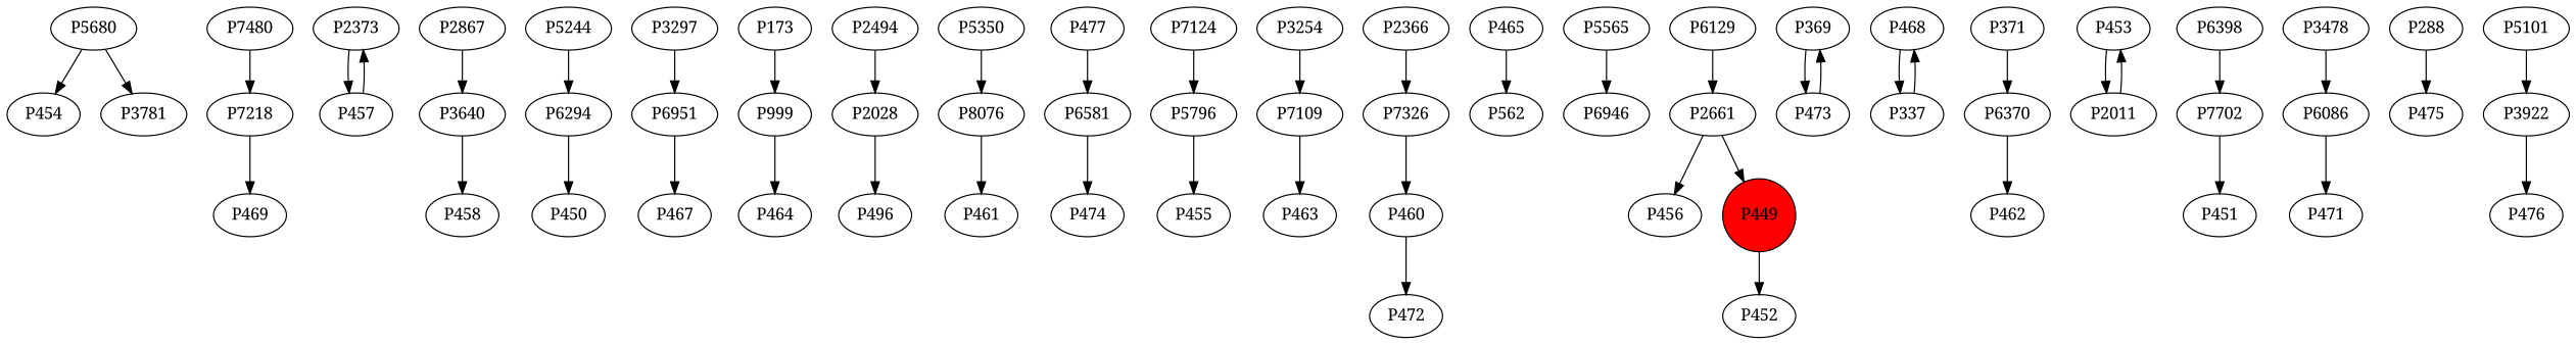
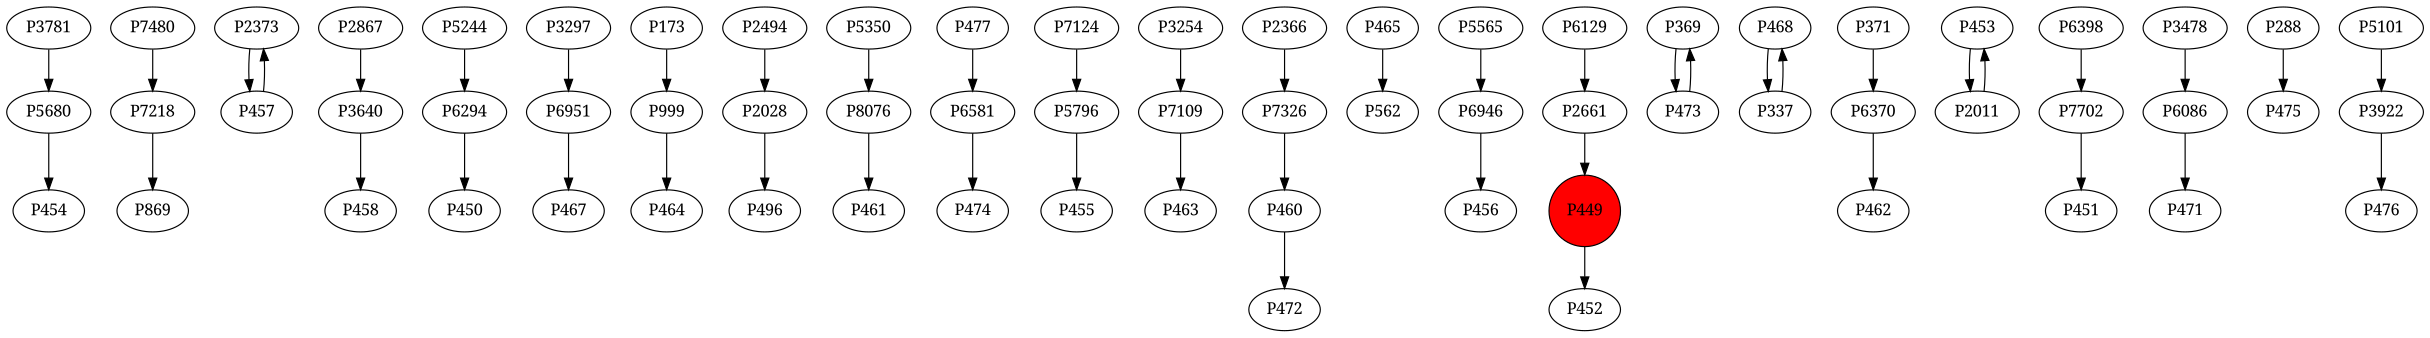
  digraph {
    fontname="Noto Serif"
    node [fontname="Noto Serif"]
    edge [fontname="Noto Serif"]
    P5680
    P454
    P7480
    P7218
-   P469
+   P469 [label=P869]
    P2373
    P457
    P2867
    P3640
    P458
    P6294
    P450
    P6951
    P467
    P173
    P999
    P464
    P2494
    P2028
    n20 [label=P496]
    P5350
    P8076
    P461
    n24 [label=P6581]
    P477
    P474
    P5796
    P455
    P3254
    P7109
    P463
    P7326
    P460
    P472
    P465
    P562
    P6946
    P456
    P449 [fillcolor=red shape=circle style=filled]
    P452
    P6129
    P2661
    P369
    P473
    P468
    P337
    P371
    P6370
    P462
    P453
    P2011
    P6398
    P7702
    P451
    P6086
    P471
    P3781
    P3478
    P5565
    P5244
    P288
    P475
    P3922
    P476
    P3297
    P5101
    P7124
    P2366
    P5680 -> P454
    P7480 -> P7218
    P7218 -> P469
    P2373 -> P457
    P457 -> P2373
    P2867 -> P3640
    P3640 -> P458
    P6294 -> P450
    P6951 -> P467
    P173 -> P999
    P999 -> P464
    P2494 -> P2028
    P2028 -> n20
    P5350 -> P8076
    P8076 -> P461
    n24 -> P474
    P477 -> n24
    P5796 -> P455
    P3254 -> P7109
    P7109 -> P463
    P7326 -> P460
    P460 -> P472
    P465 -> P562
-   P2661 -> P456
+   P6946 -> P456
    P449 -> P452
    P6129 -> P2661
    P2661 -> P449
    P369 -> P473
    P473 -> P369
    P468 -> P337
    P337 -> P468
    P371 -> P6370
    P6370 -> P462
    P453 -> P2011
    P2011 -> P453
    P6398 -> P7702
    P7702 -> P451
    P6086 -> P471
-   P5680 -> P3781
+   P3781 -> P5680
    P3478 -> P6086
    P5565 -> P6946
    P5244 -> P6294
    P288 -> P475
    P3922 -> P476
    P3297 -> P6951
    P5101 -> P3922
    P7124 -> P5796
    P2366 -> P7326
  }
